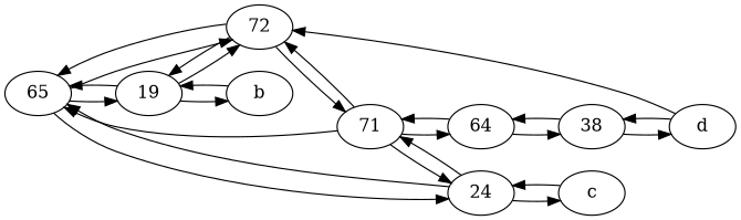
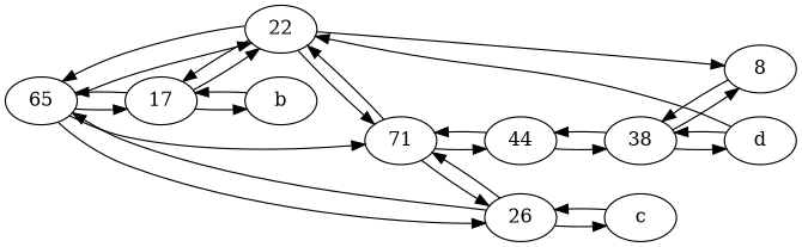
  digraph {
    rankdir=LR
    n1 [label=65]
-   17 [label=19]
-   22 [label=72]
-   26 [label=24]
+   17
+   22
+   26
    b
+   8
    n7 [label=71]
    c
    n9 [label=38]
    d
-   44 [label=64]
+   44
    n1 -> 17
    n1 -> 22
    n1 -> 26
    17 -> n1
    17 -> 22
    17 -> b
    22 -> n1
    22 -> 17
+   22 -> 8
    22 -> n7
    26 -> n1
    26 -> n7
    26 -> c
    b -> 17
-   n7 -> n1
+   8 -> n9
+   n1 -> n7
    n7 -> 22
    n7 -> 26
    n7 -> 44
    c -> 26
+   n9 -> 8
    n9 -> d
    n9 -> 44
    d -> 22
    d -> n9
    44 -> n7
    44 -> n9
  }
